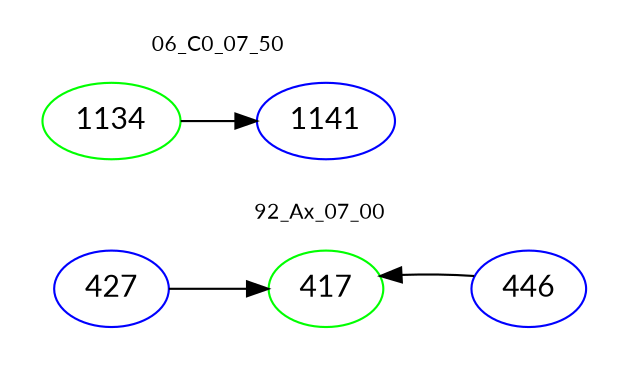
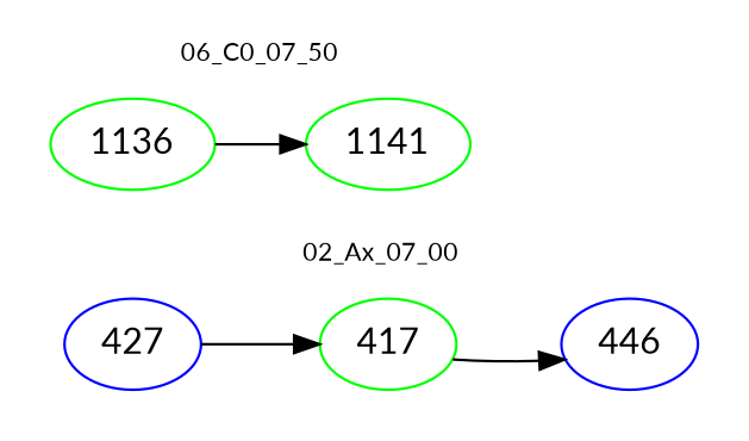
  digraph {
    fontname=Lato
    rankdir=LR
    node [color=blue fontname=Lato]
    edge [color=black fontname=Lato]
    n1 [label=427]
    n2 [color=green label=417]
    n3 [label=446]
-   n4 [color=green label=1134]
-   n5 [label=1141]
+   n4 [color=green label=1136]
+   n5 [color=green label=1141]
    subgraph cluster_1 {
      color=white
      fontsize=10
-     label="92_Ax_07_00"
+     label="02_Ax_07_00"
      n1
      n2
      n3
    }
    subgraph cluster_2 {
      color=white
      fontsize=10
      label="06_C0_07_50"
      n4
      n5
    }
    n1 -> n2
-   n3 -> n2
+   n2 -> n3
    n4 -> n5
  }
